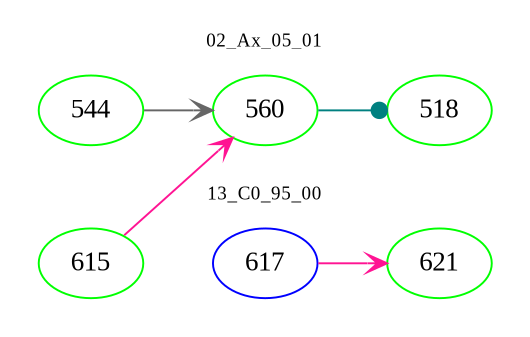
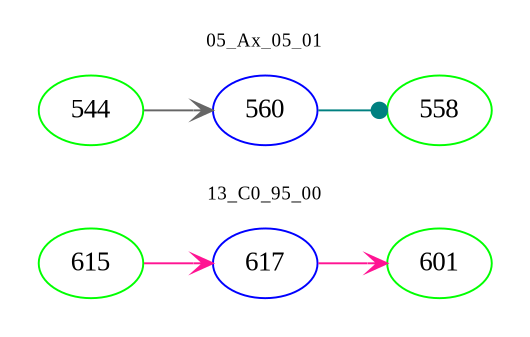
  digraph {
    fontname="Liberation Serif"
    rankdir=LR
    node [color=green fontname="Liberation Serif"]
    edge [arrowhead=vee color=deeppink fontname="Liberation Serif"]
    n1 [label=544]
-   n2 [label=560]
-   n3 [label=518]
+   n2 [color=blue label=560]
+   n3 [label=558]
    n4 [label=615]
    n5 [color=blue label=617]
-   n6 [label=621]
+   n6 [label=601]
    subgraph cluster_1 {
      color=white
      fontsize=10
-     label="02_Ax_05_01"
+     label="05_Ax_05_01"
      n1
      n2
      n3
    }
    subgraph cluster_2 {
      color=white
      fontsize=10
      label="13_C0_95_00"
      n4
      n5
      n6
    }
    n1 -> n2 [color=gray40]
    n2 -> n3 [arrowhead=dot color=teal]
-   n4 -> n2
+   n4 -> n5
    n5 -> n6
  }
